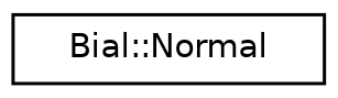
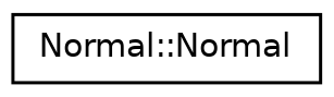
  digraph {
    rankdir=LR
-   n1 [color=black fillcolor=white fontname=Helvetica fontsize=10 height=0.2 label="Bial::Normal" shape=record style=filled width=0.4]
+   n1 [color=black fillcolor=white fontname=Helvetica fontsize=10 height=0.2 label="Normal::Normal" shape=record style=filled width=0.4]
  }
